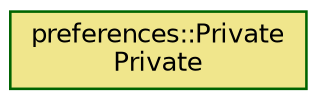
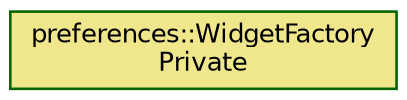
  digraph {
    rankdir=LR
-   n1 [color=darkgreen fillcolor=khaki fontname=Helvetica fontsize=10 height=0.2 label="preferences::Private\lPrivate" shape=record style=filled width=0.4]
+   n1 [color=darkgreen fillcolor=khaki fontname=Helvetica fontsize=10 height=0.2 label="preferences::WidgetFactory\lPrivate" shape=record style=filled width=0.4]
  }
